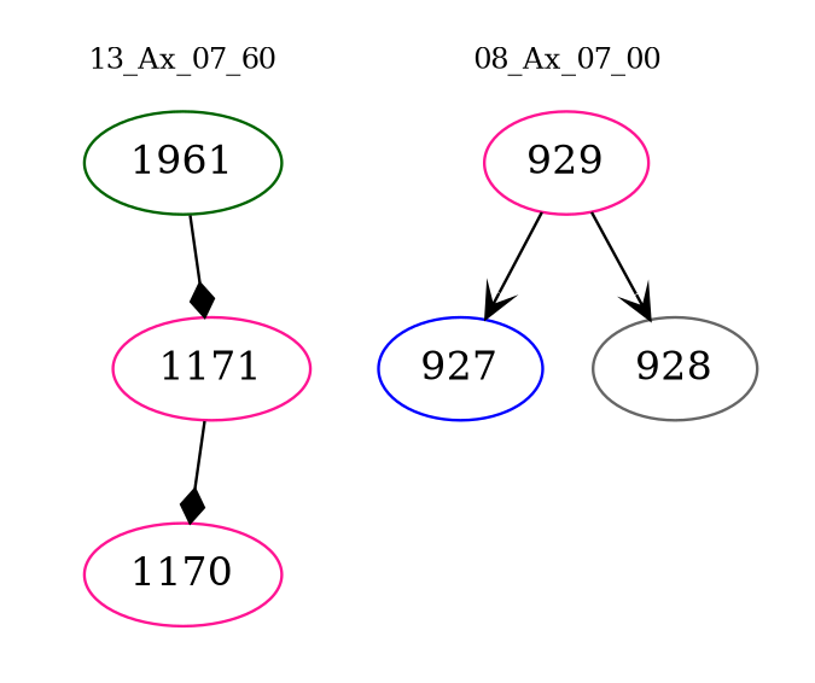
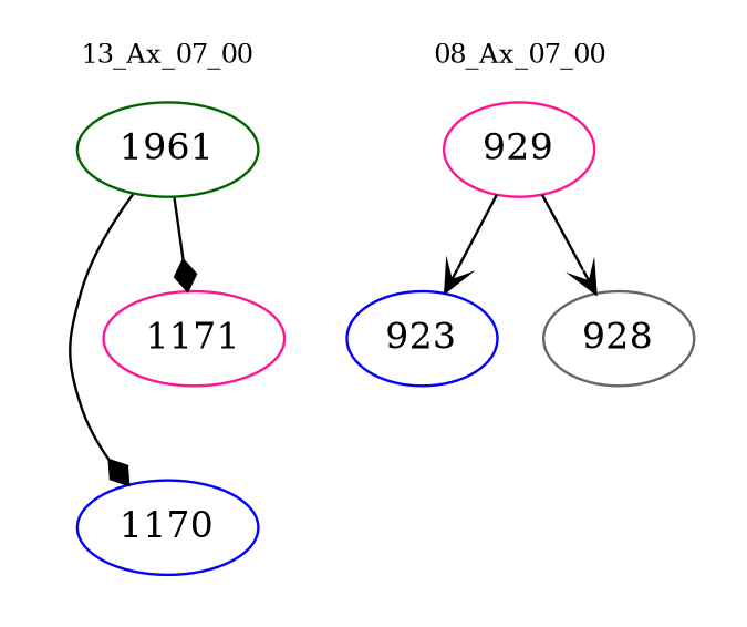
  digraph {
    node [color=blue]
    edge [arrowhead=diamond color=black]
    n1 [color=darkgreen label=1961]
-   n2 [color=deeppink label=1170]
+   n2 [label=1170]
    n3 [color=deeppink label=1171]
    n4 [color=deeppink label=929]
-   n5 [label=927]
+   n5 [label=923]
    n6 [color=gray40 label=928]
    subgraph cluster_1 {
      color=white
      fontsize=10
-     label="13_Ax_07_60"
+     label="13_Ax_07_00"
      n1
      n2
      n3
    }
    subgraph cluster_2 {
      color=white
      fontsize=10
      label="08_Ax_07_00"
      n4
      n5
      n6
    }
-   n3 -> n2
+   n1 -> n2
    n1 -> n3
    n4 -> n5 [arrowhead=vee]
    n4 -> n6 [arrowhead=vee]
  }
